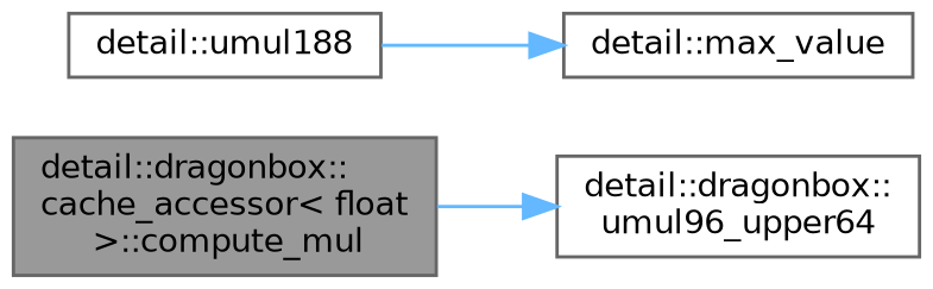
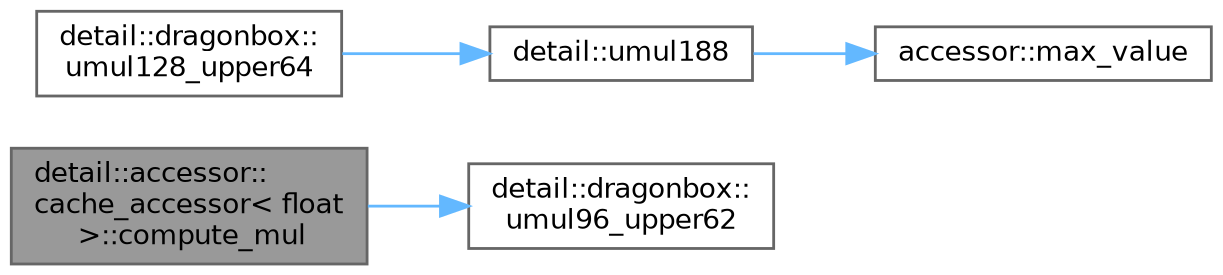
  digraph {
    rankdir=LR
    node [color=grey40 fillcolor=white fontname=Helvetica fontsize=10 shape=box style=filled]
    edge [color=steelblue1 fontname=Helvetica fontsize=10 labelfontname=Helvetica labelfontsize=10 style=solid]
-   n1 [color=gray40 fillcolor=grey60 fontcolor=black height=0.2 label="detail::dragonbox::\lcache_accessor\< float\l \>::compute_mul" width=0.4]
-   n2 [height=0.2 label="detail::dragonbox::\lumul96_upper64" width=0.4]
+   n1 [color=gray40 fillcolor=grey60 fontcolor=black height=0.2 label="detail::accessor::\lcache_accessor\< float\l \>::compute_mul" width=0.4]
+   n2 [height=0.2 label="detail::dragonbox::\lumul96_upper62" width=0.4]
+   n3 [height=0.2 label="detail::dragonbox::\lumul128_upper64" width=0.4]
    n4 [height=0.2 label="detail::umul188" width=0.4]
-   n5 [height=0.2 label="detail::max_value" width=0.4]
+   n5 [height=0.2 label="accessor::max_value" width=0.4]
    n1 -> n2
+   n3 -> n4
    n4 -> n5
  }
